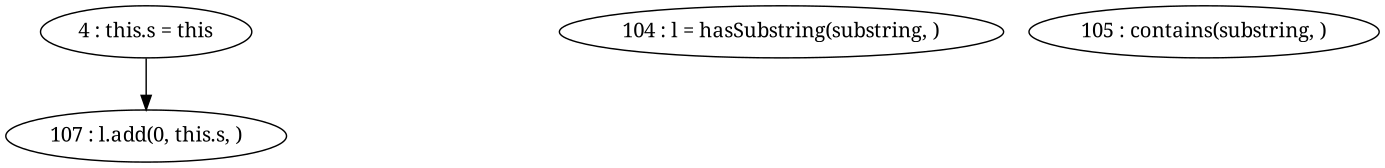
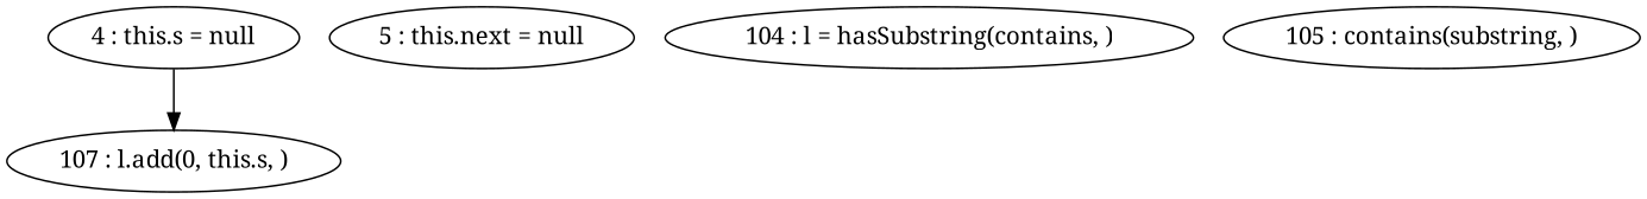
  digraph {
    fontname="Noto Serif"
    node [fontname="Noto Serif"]
-   "4 : this.s = null" [label="4 : this.s = this"]
+   "4 : this.s = null"
    "107 : l.add(0, this.s, )"
-   "104 : l = hasSubstring(substring, )"
+   "5 : this.next = null"
+   "104 : l = hasSubstring(substring, )" [label="104 : l = hasSubstring(contains, )"]
    "105 : contains(substring, )"
    "4 : this.s = null" -> "107 : l.add(0, this.s, )" [fontname="Noto Serif"]
  }
